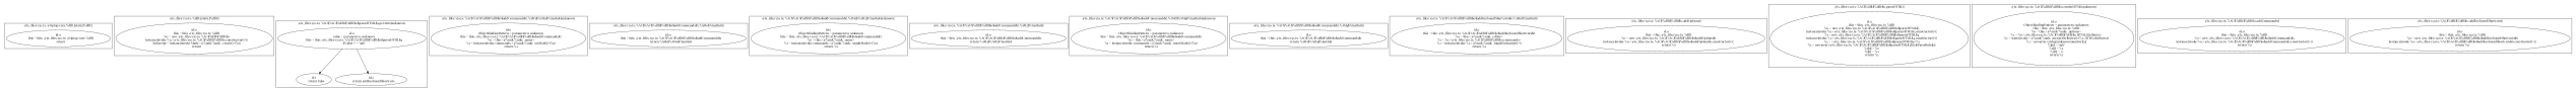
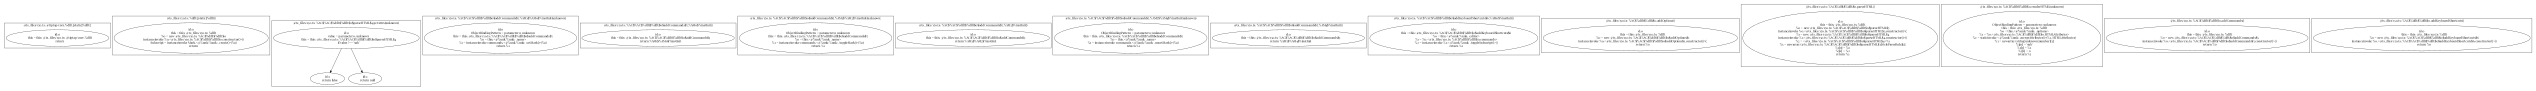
  digraph {
    fontname="Playfair Display"
    node [fontname="Playfair Display"]
    edge [fontname="Playfair Display"]
    n1 [label="id:0\n      this = this: @ts_files/150.ts: @tiptap/core.%dflt\n      return"]
    n2 [label="id:0\n      this = this: @ts_files/150.ts: %dflt\n      %0 = new @ts_files/150.ts: %AC$%dflt$%dflt$0\n      instanceinvoke %0.<@ts_files/150.ts: %AC$%dflt$%dflt$0.constructor()>()\n      Subscript = instanceinvoke Mark.<@%unk/%unk: .create()>(%0)\n      return"]
    n3 [label="id:0\n      value = parameter0: unknown\n      this = this: @ts_files/150.ts: %AC$%AC$%dflt$%dflt$0$parseHTML$4\n      if value !== 'sub'"]
    n4 [label="id:1\n      return false"]
-   n5 [label="id:2\n      return addKeyboardShortcuts"]
+   n5 [label="id:2\n      return null"]
    n6 [label="id:0\n      ObjectBindingPattern = parameter0: unknown\n      this = this: @ts_files/150.ts: %AC$%AC$%dflt$%dflt$0$addCommands$5\n      %0 = this.<@%unk/%unk: .name>\n      %1 = instanceinvoke commands.<@%unk/%unk: .setMark()>(%0)\n      return %1"]
    n7 [label="id:0\n      this = this: @ts_files/150.ts: %AC$%AC$%dflt$%dflt$0$addCommands$5\n      return %AM1$%AM0$%instInit"]
    n8 [label="id:0\n      ObjectBindingPattern = parameter0: unknown\n      this = this: @ts_files/150.ts: %AC$%AC$%dflt$%dflt$0$addCommands$5\n      %0 = this.<@%unk/%unk: .name>\n      %1 = instanceinvoke commands.<@%unk/%unk: .toggleMark()>(%0)\n      return %1"]
    n9 [label="id:0\n      this = this: @ts_files/150.ts: %AC$%AC$%dflt$%dflt$0$addCommands$5\n      return %AM3$%AM2$%instInit"]
    n10 [label="id:0\n      ObjectBindingPattern = parameter0: unknown\n      this = this: @ts_files/150.ts: %AC$%AC$%dflt$%dflt$0$addCommands$5\n      %0 = this.<@%unk/%unk: .name>\n      %1 = instanceinvoke commands.<@%unk/%unk: .unsetMark()>(%0)\n      return %1"]
    n11 [label="id:0\n      this = this: @ts_files/150.ts: %AC$%AC$%dflt$%dflt$0$addCommands$5\n      return %AM5$%AM4$%instInit"]
    n12 [label="id:0\n      this = this: @ts_files/150.ts: %AC$%AC$%dflt$%dflt$0$addKeyboardShortcuts$6\n      %0 = this.<@%unk/%unk: .editor>\n      %1 = %0.<@ts_files/150.ts: %AC$%dflt$%dflt$0.commands>\n      %2 = instanceinvoke %1.<@%unk/%unk: .toggleSubscript()>()\n      return %2"]
    n13 [label="id:0\n      this = this: @ts_files/150.ts: %dflt\n      %0 = new @ts_files/150.ts: %AC$%AC$%dflt$%dflt$0$addOptions$1\n      instanceinvoke %0.<@ts_files/150.ts: %AC$%AC$%dflt$%dflt$0$addOptions$1.constructor()>()\n      return %0"]
    n14 [label="id:0\n      this = this: @ts_files/150.ts: %dflt\n      %0 = new @ts_files/150.ts: %AC$%AC$%dflt$%dflt$0$parseHTML$3\n      instanceinvoke %0.<@ts_files/150.ts: %AC$%AC$%dflt$%dflt$0$parseHTML$3.constructor()>()\n      %1 = new @ts_files/150.ts: %AC$%AC$%dflt$%dflt$0$parseHTML$4\n      instanceinvoke %1.<@ts_files/150.ts: %AC$%AC$%dflt$%dflt$0$parseHTML$4.constructor()>()\n      %2 = <@ts_files/150.ts: %AC$%AC$%dflt$%dflt$0$parseHTML$4>%1\n      %3 = newarray (@ts_files/150.ts: %AC$%AC$%dflt$%dflt$0$parseHTML$3|StyleParseRule)[2]\n      %3[0] = %0\n      %3[1] = %2\n      return %3"]
    n15 [label="id:0\n      ObjectBindingPattern = parameter0: unknown\n      this = this: @ts_files/150.ts: %dflt\n      %0 = this.<@%unk/%unk: .options>\n      %1 = %0.<@ts_files/150.ts: %AC$%dflt$%dflt$0.HTMLAttributes>\n      %2 = staticinvoke <@%unk/%unk: .mergeAttributes()>(%1, HTMLAttributes)\n      %3 = newarray (string|unknown|number)[3]\n      %3[0] = 'sub'\n      %3[1] = %2\n      %3[2] = 0\n      return %3"]
    n16 [label="id:0\n      this = this: @ts_files/150.ts: %dflt\n      %0 = new @ts_files/150.ts: %AC$%AC$%dflt$%dflt$0$addCommands$5\n      instanceinvoke %0.<@ts_files/150.ts: %AC$%AC$%dflt$%dflt$0$addCommands$5.constructor()>()\n      return %0"]
    n17 [label="id:0\n      this = this: @ts_files/150.ts: %dflt\n      %0 = new @ts_files/150.ts: %AC$%AC$%dflt$%dflt$0$addKeyboardShortcuts$6\n      instanceinvoke %0.<@ts_files/150.ts: %AC$%AC$%dflt$%dflt$0$addKeyboardShortcuts$6.constructor()>()\n      return %0"]
    subgraph cluster_1 {
      label="@ts_files/150.ts: %AC$%AC$%dflt$%dflt$0$addCommands$5.%AM3$%AM2$%instInit(unknown)"
      n8
    }
    subgraph cluster_2 {
      label="@ts_files/150.ts: %AC$%AC$%dflt$%dflt$0$addCommands$5.%AM1$%AM0$%instInit(unknown)"
      n6
    }
    subgraph cluster_3 {
      label="@ts_files/150.ts: @tiptap/core.%AC$0.%AM0()"
    }
    subgraph cluster_4 {
      label="@ts_files/150.ts: @tiptap/core.%dflt.[static]%dflt()"
      n1
    }
    subgraph cluster_5 {
      label="@ts_files/150.ts: @tiptap/core.%AC$0.%AM1()"
    }
    subgraph cluster_6 {
      label="@ts_files/150.ts: @tiptap/core.%AC$0.%AM2()"
    }
    subgraph cluster_7 {
      label="@ts_files/150.ts: %dflt.[static]%dflt()"
      n2
    }
    subgraph cluster_8 {
      label="@ts_files/150.ts: %AC$%AC$%dflt$%dflt$0$parseHTML$4.getAttrs(unknown)"
      n3
      n4
      n5
    }
    subgraph cluster_9 {
      label="@ts_files/150.ts: %AC$%AC$%dflt$%dflt$0$addCommands$5.%AM0$%instInit()"
      n7
    }
    subgraph cluster_10 {
      label="@ts_files/150.ts: %AC$%AC$%dflt$%dflt$0$addCommands$5.%AM2$%instInit()"
      n9
    }
    subgraph cluster_11 {
      label="@ts_files/150.ts: %AC$%AC$%dflt$%dflt$0$addCommands$5.%AM5$%AM4$%instInit(unknown)"
      n10
    }
    subgraph cluster_12 {
      label="@ts_files/150.ts: %AC$%AC$%dflt$%dflt$0$addCommands$5.%AM4$%instInit()"
      n11
    }
    subgraph cluster_13 {
      label="@ts_files/150.ts: %AC$%AC$%dflt$%dflt$0$addKeyboardShortcuts$6.%AM0$%instInit()"
      n12
    }
    subgraph cluster_14 {
      label="@ts_files/150.ts: %AC$%dflt$%dflt$0.addOptions()"
      n13
    }
    subgraph cluster_15 {
      label="@ts_files/150.ts: %AC$%dflt$%dflt$0.parseHTML()"
      n14
    }
    subgraph cluster_16 {
      label="@ts_files/150.ts: %AC$%dflt$%dflt$0.renderHTML(unknown)"
      n15
    }
    subgraph cluster_17 {
      label="@ts_files/150.ts: %AC$%dflt$%dflt$0.addCommands()"
      n16
    }
    subgraph cluster_18 {
      label="@ts_files/150.ts: %AC$%dflt$%dflt$0.addKeyboardShortcuts()"
      n17
    }
    n3 -> n4
    n3 -> n5
  }
